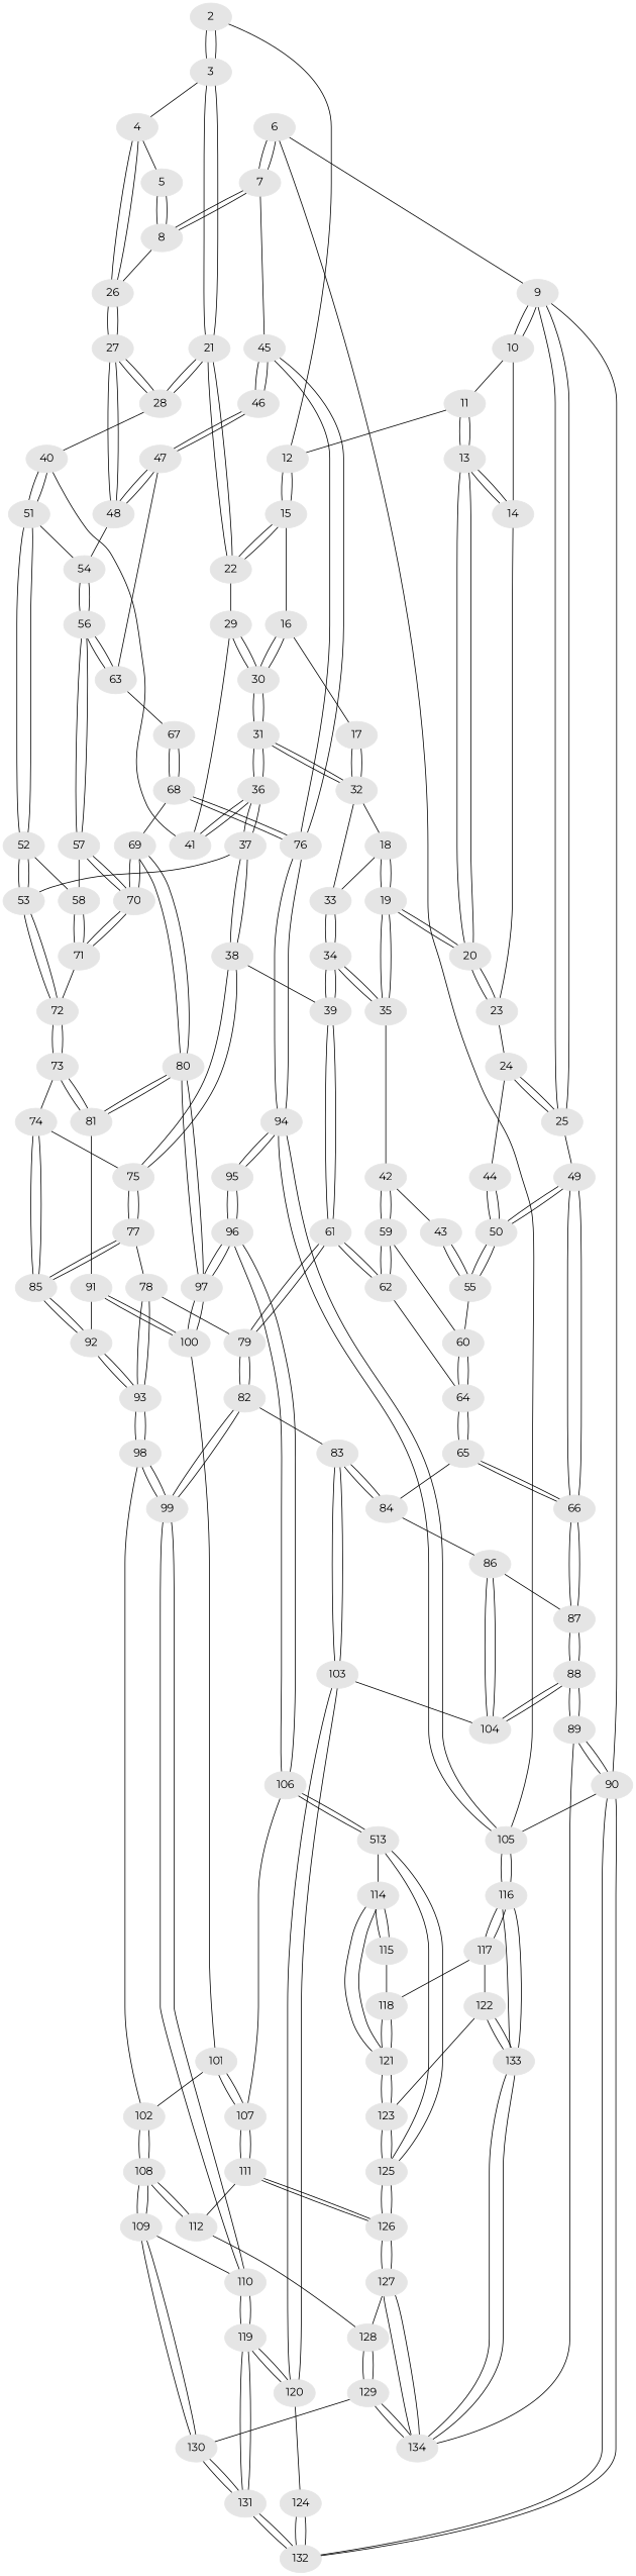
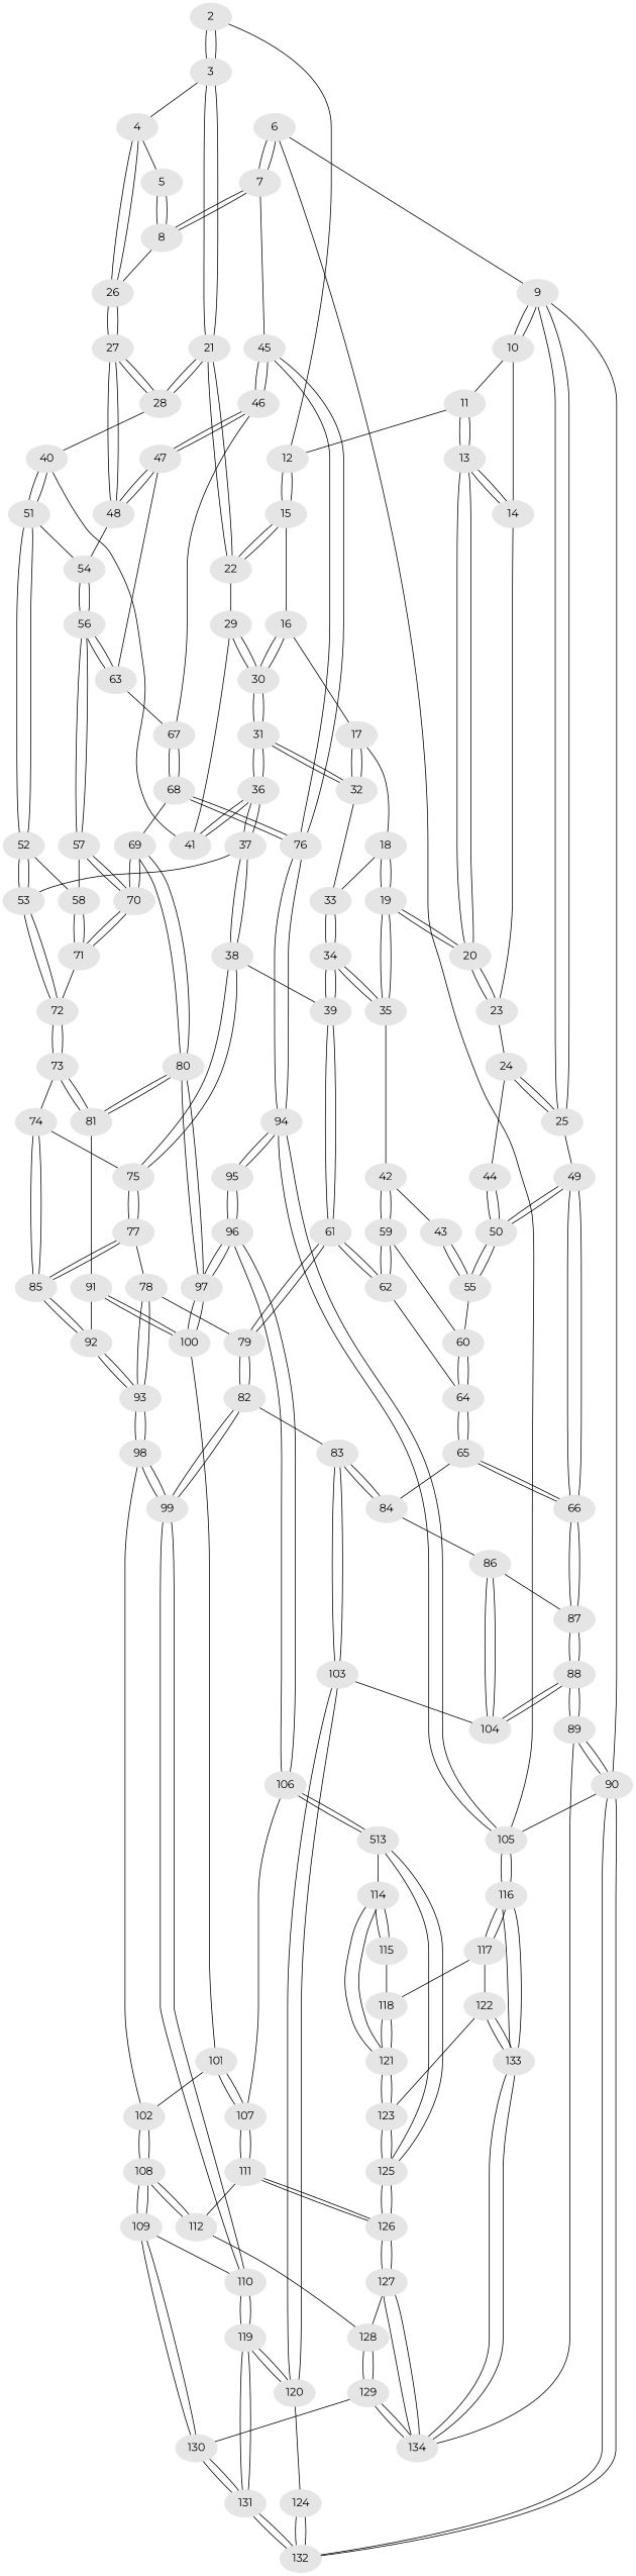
  graph {
    fontname=Montserrat
    node [color=gray90 fontname=Montserrat style=filled]
    edge [fontname=Montserrat]
    2
    3
    12
    6
    7
    9
    105
    4
    21
    15
    5
    26
    22
    28
    8
    27
    45
    10
    25
    90
    116
    46
    76
    11
    14
    49
    132
    13
    23
    20
    16
    24
    17
    30
    29
    18
    32
    31
    19
    33
    35
    34
    42
    40
    41
    44
    50
    66
    48
    54
    51
    36
    37
    39
    61
    43
    59
    38
    53
    75
    72
    77
    62
    79
    52
    55
    60
    47
    67
    94
    63
    68
    56
    87
    58
    71
    73
    57
    64
    70
    65
    82
    84
    86
    88
    69
    80
    81
    97
    74
    85
    91
    92
    78
    95
    93
    98
    83
    99
    100
    103
    110
    104
    120
    89
    134
    124
    101
    102
    96
    106
    107
    n113 [label=513]
    108
    119
    111
    109
    112
    117
    133
    114
    125
    126
    130
    128
    131
    127
    129
    115
    121
    118
    123
    122
    2 -- 3
    2 -- 3
    2 -- 12
    3 -- 4
    3 -- 21
    3 -- 21
    12 -- 15
    12 -- 15
    6 -- 7
    6 -- 7
    6 -- 9
    6 -- 105
    7 -- 8
    7 -- 8
    7 -- 45
    9 -- 10
    9 -- 10
    9 -- 25
    9 -- 25
    9 -- 90
    105 -- 116
    105 -- 116
    4 -- 5
    4 -- 26
    4 -- 26
    21 -- 22
    21 -- 22
    21 -- 28
    21 -- 28
    15 -- 22
    15 -- 22
    15 -- 16
    5 -- 8
    5 -- 8
    26 -- 27
    26 -- 27
    22 -- 29
    28 -- 40
    8 -- 26
    27 -- 28
    27 -- 28
    27 -- 48
    27 -- 48
    45 -- 46
    45 -- 46
    45 -- 76
    45 -- 76
    10 -- 11
    10 -- 14
    25 -- 49
    90 -- 105
    90 -- 132
    90 -- 132
    116 -- 117
    116 -- 117
    116 -- 133
    116 -- 133
    46 -- 47
    46 -- 47
+   46 -- 67
    76 -- 94
    76 -- 94
    11 -- 12
    11 -- 13
    11 -- 13
    14 -- 23
    49 -- 50
    49 -- 50
    49 -- 66
    49 -- 66
    13 -- 14
    13 -- 14
    13 -- 20
    13 -- 20
    23 -- 24
    20 -- 23
    20 -- 23
    16 -- 17
    16 -- 30
    16 -- 30
    24 -- 25
    24 -- 25
    24 -- 44
-   32 -- 18
+   17 -- 18
    17 -- 32
    17 -- 32
    30 -- 31
    30 -- 31
    29 -- 30
    29 -- 30
    29 -- 41
    18 -- 19
    18 -- 19
    18 -- 33
    32 -- 33
    31 -- 32
    31 -- 32
    31 -- 36
    31 -- 36
    19 -- 20
    19 -- 20
    19 -- 35
    19 -- 35
    33 -- 34
    33 -- 34
    35 -- 42
    34 -- 35
    34 -- 35
    34 -- 39
    34 -- 39
    42 -- 43
    42 -- 59
    42 -- 59
    40 -- 41
    40 -- 51
    40 -- 51
    44 -- 50
    44 -- 50
    50 -- 55
    50 -- 55
    66 -- 87
    66 -- 87
    48 -- 54
    54 -- 56
    54 -- 56
    51 -- 54
    51 -- 52
    51 -- 52
    36 -- 41
    36 -- 41
    36 -- 37
    36 -- 37
    37 -- 38
    37 -- 38
    37 -- 53
    39 -- 61
    39 -- 61
    61 -- 62
    61 -- 62
    61 -- 79
    61 -- 79
    43 -- 55
    43 -- 55
    59 -- 62
    59 -- 62
    59 -- 60
    38 -- 39
    38 -- 75
    38 -- 75
    53 -- 72
    53 -- 72
    75 -- 77
    75 -- 77
    72 -- 73
    72 -- 73
    77 -- 85
    77 -- 85
    77 -- 78
    62 -- 64
    79 -- 82
    79 -- 82
    52 -- 53
    52 -- 53
    52 -- 58
    55 -- 60
    60 -- 64
    60 -- 64
    47 -- 48
    47 -- 48
    47 -- 63
    67 -- 68
    67 -- 68
    94 -- 105
    94 -- 105
    94 -- 95
    94 -- 95
    63 -- 67
    68 -- 76
    68 -- 76
    68 -- 69
    56 -- 63
    56 -- 63
    56 -- 57
    56 -- 57
    87 -- 88
    87 -- 88
    58 -- 71
    58 -- 71
    71 -- 72
    73 -- 81
    73 -- 81
    73 -- 74
    57 -- 58
    57 -- 70
    57 -- 70
    64 -- 65
    64 -- 65
    70 -- 71
    70 -- 71
    65 -- 66
    65 -- 66
    65 -- 84
    82 -- 83
    82 -- 99
    82 -- 99
    84 -- 86
    86 -- 87
    86 -- 104
    86 -- 104
    88 -- 104
    88 -- 104
    88 -- 89
    88 -- 89
    69 -- 70
    69 -- 70
    69 -- 80
    69 -- 80
    80 -- 81
    80 -- 81
    80 -- 97
    80 -- 97
    81 -- 91
    97 -- 100
    97 -- 100
    74 -- 75
    74 -- 85
    74 -- 85
    85 -- 92
    85 -- 92
    91 -- 92
    91 -- 100
    91 -- 100
    92 -- 93
    92 -- 93
    78 -- 79
    78 -- 93
    78 -- 93
    95 -- 96
    95 -- 96
    93 -- 98
    93 -- 98
    98 -- 99
    98 -- 99
    98 -- 102
    83 -- 84
    83 -- 84
    83 -- 103
    83 -- 103
    99 -- 110
    99 -- 110
    100 -- 101
    103 -- 104
    103 -- 120
    103 -- 120
    110 -- 119
    110 -- 119
    120 -- 124
    89 -- 90
    89 -- 90
    89 -- 134
    124 -- 132
    124 -- 132
    101 -- 102
    101 -- 107
    101 -- 107
    102 -- 108
    102 -- 108
    96 -- 97
    96 -- 97
    96 -- 106
    96 -- 106
    106 -- 107
    106 -- n113
    106 -- n113
    107 -- 111
    107 -- 111
    n113 -- 114
    n113 -- 125
    n113 -- 125
    108 -- 109
    108 -- 109
    108 -- 112
    108 -- 112
    119 -- 120
    119 -- 120
    119 -- 131
    119 -- 131
    111 -- 112
    111 -- 126
    111 -- 126
    109 -- 110
    109 -- 130
    109 -- 130
    112 -- 128
    117 -- 118
    117 -- 122
    133 -- 134
    133 -- 134
    114 -- 115
    114 -- 115
    114 -- 121
    114 -- 121
    125 -- 126
    125 -- 126
    126 -- 127
    126 -- 127
    130 -- 131
    130 -- 131
    128 -- 129
    128 -- 129
    131 -- 132
    131 -- 132
    127 -- 134
    127 -- 134
    127 -- 128
    129 -- 134
    129 -- 134
    129 -- 130
    115 -- 118
    121 -- 123
    121 -- 123
    118 -- 121
    118 -- 121
    123 -- 125
    123 -- 125
    122 -- 133
    122 -- 133
    122 -- 123
  }
